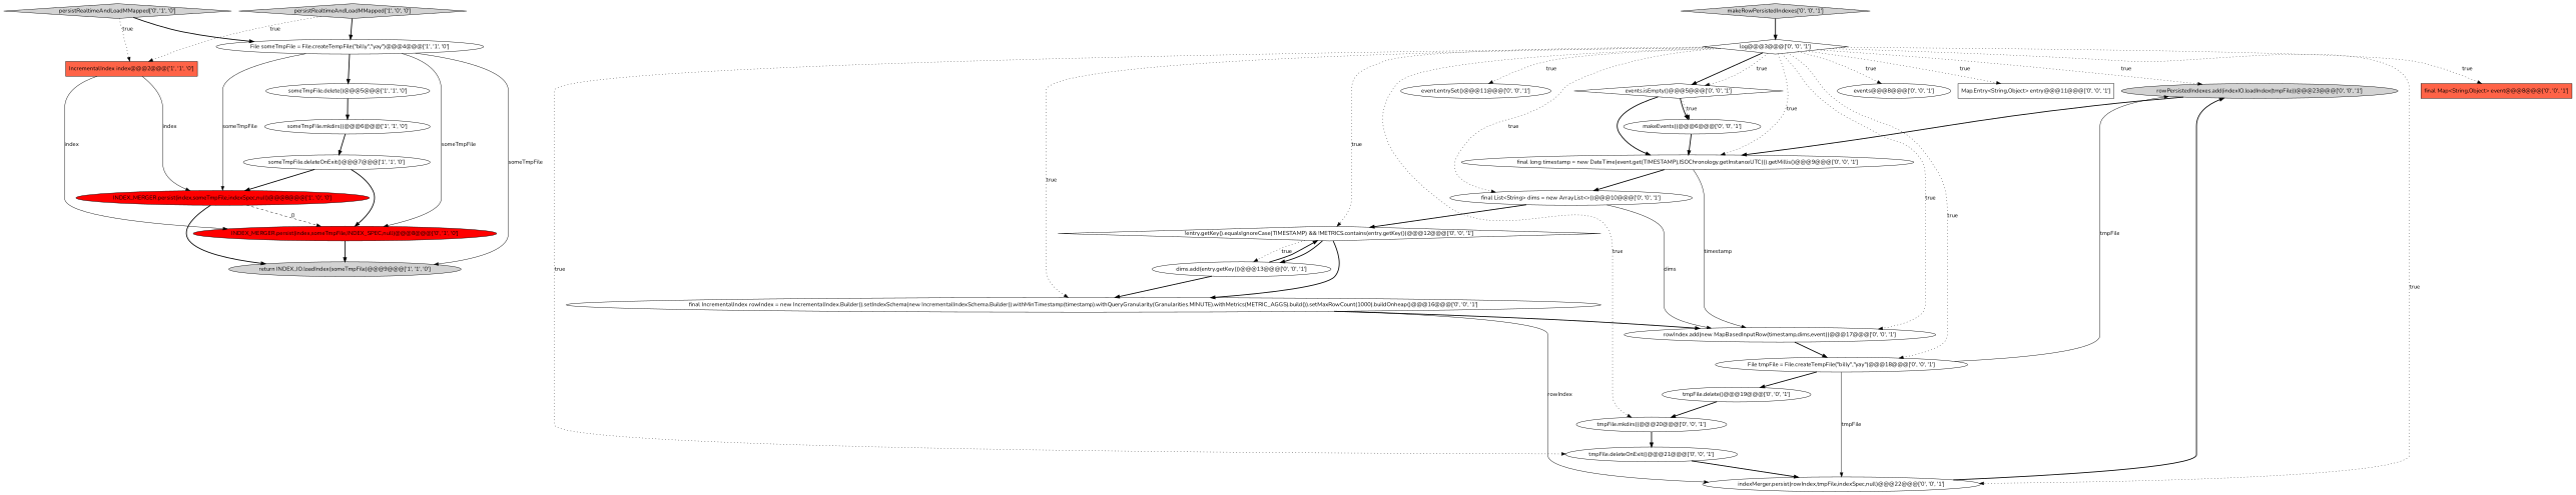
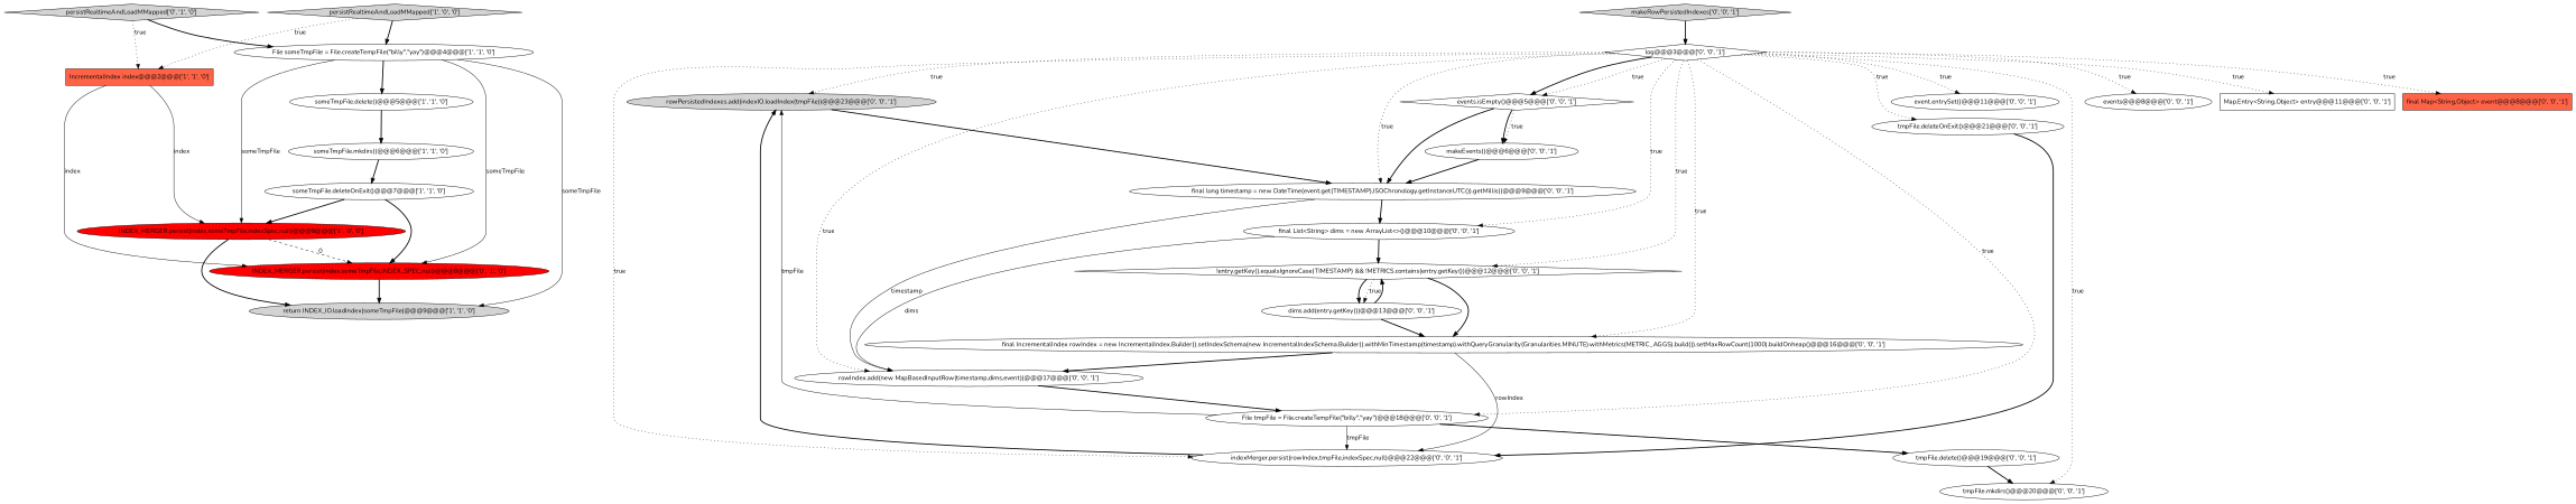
  digraph {
    fontname=Nunito
    node [fillcolor=white fontname=Nunito shape=ellipse style=filled]
    edge [fontname=Nunito style=bold]
    n1 [label="someTmpFile.deleteOnExit()@@@7@@@['1', '1', '0']"]
    n2 [fillcolor=red label="INDEX_MERGER.persist(index,someTmpFile,INDEX_SPEC,null)@@@8@@@['0', '1', '0']"]
    n3 [fillcolor=red label="INDEX_MERGER.persist(index,someTmpFile,indexSpec,null)@@@8@@@['1', '0', '0']"]
    n4 [fillcolor=lightgray label="return INDEX_IO.loadIndex(someTmpFile)@@@9@@@['1', '1', '0']"]
    n5 [fillcolor=lightgray label="rowPersistedIndexes.add(indexIO.loadIndex(tmpFile))@@@23@@@['0', '0', '1']"]
    n6 [label="final long timestamp = new DateTime(event.get(TIMESTAMP),ISOChronology.getInstanceUTC()).getMillis()@@@9@@@['0', '0', '1']"]
    n7 [label="final List<String> dims = new ArrayList<>()@@@10@@@['0', '0', '1']"]
    n8 [label="rowIndex.add(new MapBasedInputRow(timestamp,dims,event))@@@17@@@['0', '0', '1']"]
    n9 [label="event.entrySet()@@@11@@@['0', '0', '1']"]
    n10 [label="tmpFile.mkdirs()@@@20@@@['0', '0', '1']"]
    n11 [label="tmpFile.deleteOnExit()@@@21@@@['0', '0', '1']"]
    n12 [label="indexMerger.persist(rowIndex,tmpFile,indexSpec,null)@@@22@@@['0', '0', '1']"]
    n13 [label="events.isEmpty()@@@5@@@['0', '0', '1']" shape=diamond]
    n14 [label="makeEvents()@@@6@@@['0', '0', '1']"]
    n15 [label="someTmpFile.mkdirs()@@@6@@@['1', '1', '0']"]
    n16 [label="File tmpFile = File.createTempFile(\"billy\",\"yay\")@@@18@@@['0', '0', '1']"]
    n17 [label="tmpFile.delete()@@@19@@@['0', '0', '1']"]
    n18 [fillcolor=lightgray label="persistRealtimeAndLoadMMapped['0', '1', '0']" shape=diamond]
    n19 [fillcolor=tomato label="IncrementalIndex index@@@2@@@['1', '1', '0']" shape=box]
    n20 [label="File someTmpFile = File.createTempFile(\"billy\",\"yay\")@@@4@@@['1', '1', '0']"]
    n21 [label="someTmpFile.delete()@@@5@@@['1', '1', '0']"]
    n22 [label="events@@@8@@@['0', '0', '1']"]
    n23 [label="Map.Entry<String,Object> entry@@@11@@@['0', '0', '1']" shape=box]
    n24 [label="!entry.getKey().equalsIgnoreCase(TIMESTAMP) && !METRICS.contains(entry.getKey())@@@12@@@['0', '0', '1']" shape=diamond]
    n25 [label="final IncrementalIndex rowIndex = new IncrementalIndex.Builder().setIndexSchema(new IncrementalIndexSchema.Builder().withMinTimestamp(timestamp).withQueryGranularity(Granularities.MINUTE).withMetrics(METRIC_AGGS).build()).setMaxRowCount(1000).buildOnheap()@@@16@@@['0', '0', '1']"]
    n26 [label="dims.add(entry.getKey())@@@13@@@['0', '0', '1']"]
    n27 [fillcolor=lightgray label="persistRealtimeAndLoadMMapped['1', '0', '0']" shape=diamond]
    n28 [label="log@@@3@@@['0', '0', '1']" shape=diamond]
    n29 [fillcolor=tomato label="final Map<String,Object> event@@@8@@@['0', '0', '1']" shape=box]
    n30 [fillcolor=lightgray label="makeRowPersistedIndexes['0', '0', '1']" shape=diamond]
    n1 -> n2
    n1 -> n3
    n2 -> n4
    n3 -> n2 [label=0 style=dashed]
    n3 -> n4
    n5 -> n6
    n6 -> n7
    n6 -> n8 [label=timestamp style=solid]
    n7 -> n8 [label=dims style=solid]
    n7 -> n24
    n8 -> n16
-   n10 -> n11
    n11 -> n12
    n12 -> n5
    n13 -> n6
    n13 -> n14
    n13 -> n14 [label=true style=dotted]
    n14 -> n6
    n15 -> n1
    n16 -> n5 [label=tmpFile style=solid]
    n16 -> n12 [label=tmpFile style=solid]
    n16 -> n17
    n17 -> n10
    n18 -> n19 [label=true style=dotted]
    n18 -> n20
    n19 -> n2 [label=index style=solid]
    n19 -> n3 [label=index style=solid]
    n20 -> n2 [label=someTmpFile style=solid]
    n20 -> n3 [label=someTmpFile style=solid]
    n20 -> n4 [label=someTmpFile style=solid]
    n20 -> n21
    n21 -> n15
    n24 -> n25
    n24 -> n26
    n24 -> n26 [label=true style=dotted]
    n25 -> n8
    n25 -> n12 [label=rowIndex style=solid]
    n26 -> n24
    n26 -> n25
    n27 -> n19 [label=true style=dotted]
    n27 -> n20
    n28 -> n5 [label=true style=dotted]
    n28 -> n6 [label=true style=dotted]
    n28 -> n7 [label=true style=dotted]
    n28 -> n8 [label=true style=dotted]
    n28 -> n9 [label=true style=dotted]
    n28 -> n10 [label=true style=dotted]
    n28 -> n11 [label=true style=dotted]
    n28 -> n12 [label=true style=dotted]
    n28 -> n13
    n28 -> n13 [label=true style=dotted]
    n28 -> n16 [label=true style=dotted]
    n28 -> n22 [label=true style=dotted]
    n28 -> n23 [label=true style=dotted]
    n28 -> n24 [label=true style=dotted]
    n28 -> n25 [label=true style=dotted]
    n28 -> n29 [label=true style=dotted]
    n30 -> n28
  }
